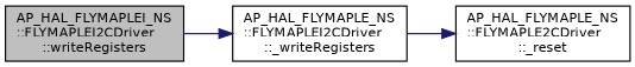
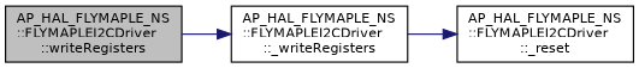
  digraph {
    rankdir=LR
    node [color=black fillcolor=white fontname=Helvetica fontsize=10 shape=record style=filled]
    edge [color=midnightblue fontname=Helvetica fontsize=10 labelfontname=Helvetica labelfontsize=10 style=solid]
-   n1 [fillcolor=grey75 fontcolor=black height=0.2 label="AP_HAL_FLYMAPLEI_NS\l::FLYMAPLEI2CDriver\l::writeRegisters" width=0.4]
+   n1 [fillcolor=grey75 fontcolor=black height=0.2 label="AP_HAL_FLYMAPLE_NS\l::FLYMAPLEI2CDriver\l::writeRegisters" width=0.4]
    n2 [height=0.2 label="AP_HAL_FLYMAPLE_NS\l::FLYMAPLEI2CDriver\l::_writeRegisters" width=0.4]
-   n3 [height=0.2 label="AP_HAL_FLYMAPLE_NS\l::FLYMAPLE2CDriver\l::_reset" width=0.4]
+   n3 [height=0.2 label="AP_HAL_FLYMAPLE_NS\l::FLYMAPLEI2CDriver\l::_reset" width=0.4]
    n1 -> n2
    n2 -> n3
  }
